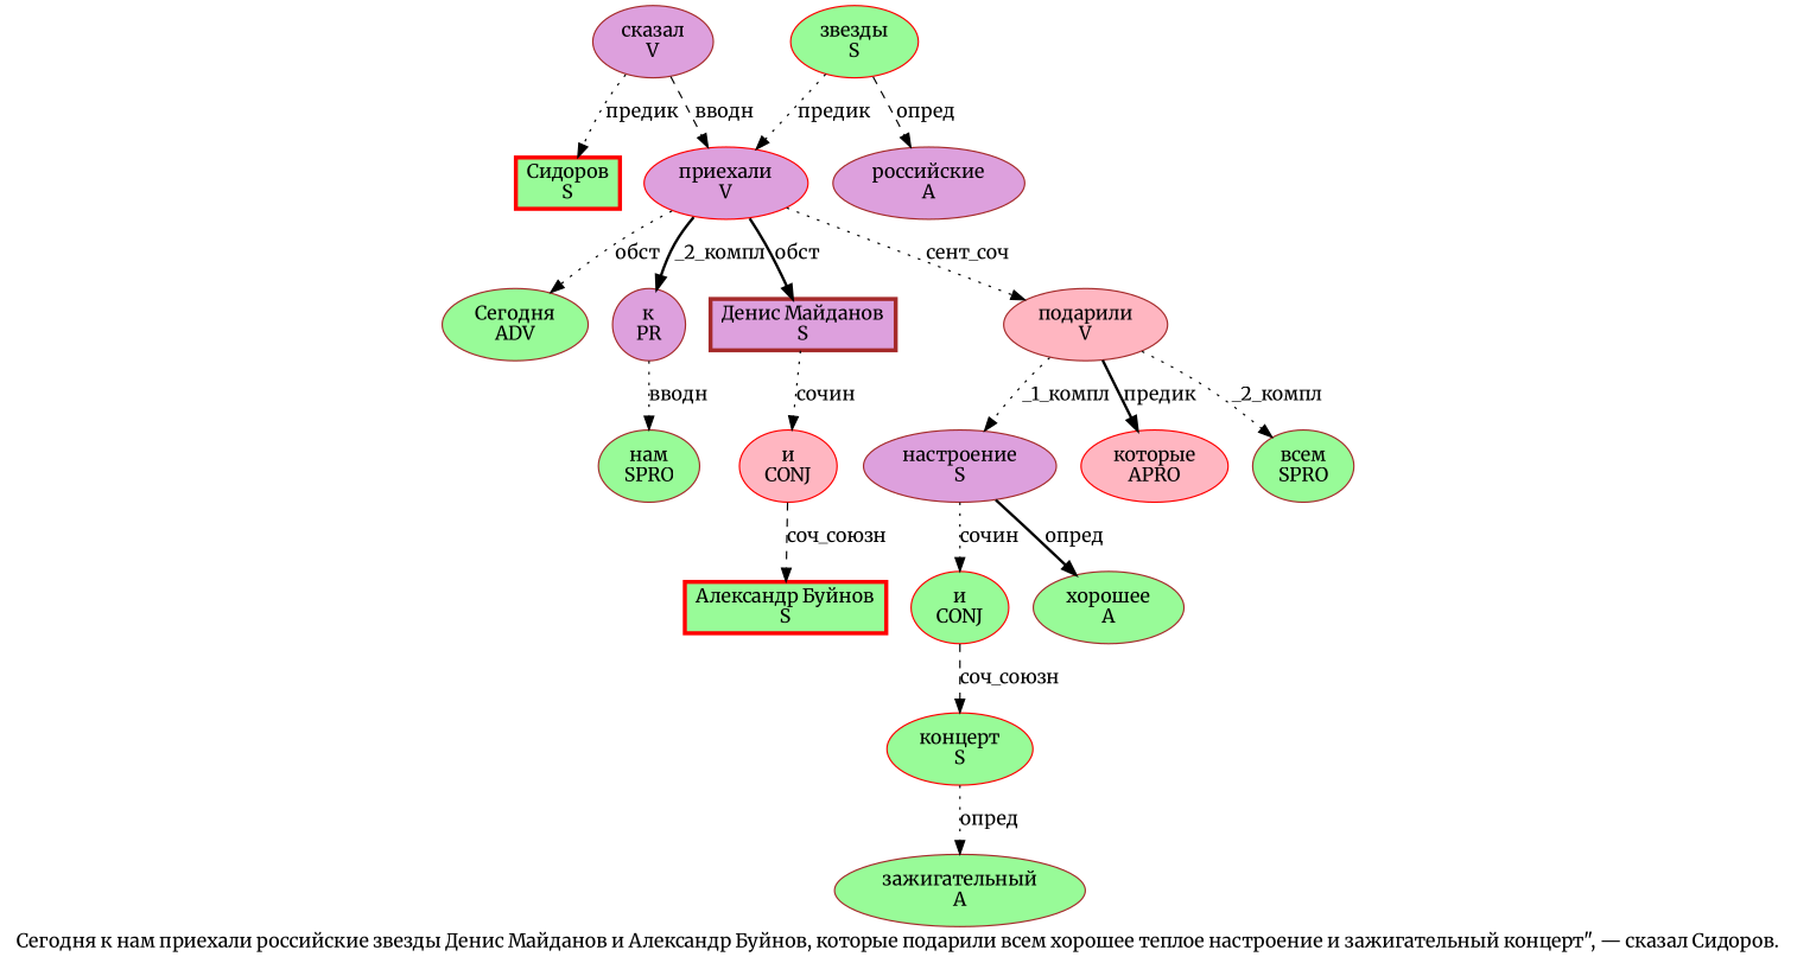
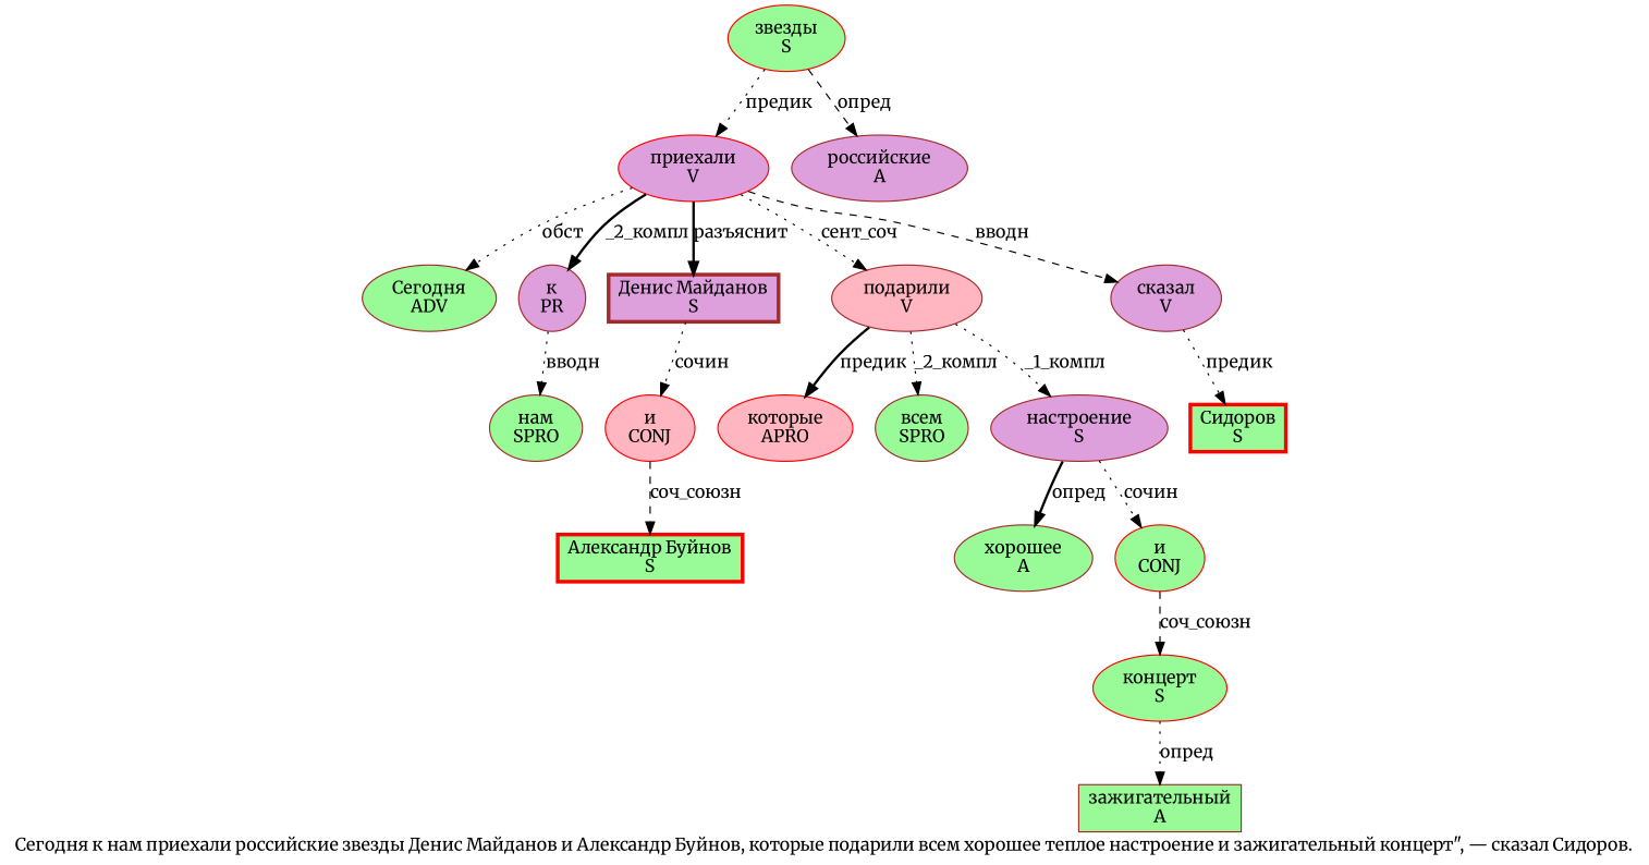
  digraph {
    fontname=Merriweather
    label="Сегодня к нам приехали российские звезды Денис Майданов и Александр Буйнов, которые подарили всем хорошее теплое настроение и зажигательный концерт\", — сказал Сидоров."
    node [color=brown fillcolor=palegreen fontname=Merriweather penwidth=1 shape=ellipse style=filled]
    edge [fontname=Merriweather style=dotted]
    n1 [label="Сегодня\nADV"]
    n2 [fillcolor=plum label="к\nPR"]
    n3 [label="нам\nSPRO"]
    n4 [color=red fillcolor=plum label="приехали\nV"]
    n5 [fillcolor=plum label="Денис Майданов\nS" penwidth=3 shape=box]
    n6 [fillcolor=lightpink label="подарили\nV"]
    n7 [fillcolor=plum label="сказал\nV"]
    n8 [color=red label="звезды\nS"]
    n9 [fillcolor=plum label="российские\nA"]
    n10 [color=red fillcolor=lightpink label="и\nCONJ"]
    n11 [color=red fillcolor=lightpink label="которые\nAPRO"]
    n12 [label="всем\nSPRO"]
    n13 [fillcolor=plum label="настроение\nS"]
    n14 [color=red label="Сидоров\nS" penwidth=3 shape=box]
    n15 [color=red label="Александр Буйнов\nS" penwidth=3 shape=box]
    n16 [label="хорошее\nA"]
    n17 [color=red label="и\nCONJ"]
    n18 [color=red label="концерт\nS"]
-   n19 [label="зажигательный\nA"]
+   n19 [label="зажигательный\nA" shape=box]
    n2 -> n3 [label="вводн"]
    n4 -> n1 [label="обст"]
    n4 -> n2 [label="_2_компл" style=bold]
-   n4 -> n5 [label="обст" style=bold]
+   n4 -> n5 [label="разъяснит" style=bold]
    n4 -> n6 [label="сент_соч"]
-   n7 -> n4 [label="вводн" style=dashed]
+   n4 -> n7 [label="вводн" style=dashed]
    n5 -> n10 [label="сочин"]
    n6 -> n11 [label="предик" style=bold]
    n6 -> n12 [label="_2_компл"]
    n6 -> n13 [label="_1_компл"]
    n7 -> n14 [label="предик"]
    n8 -> n4 [label="предик"]
    n8 -> n9 [label="опред" style=dashed]
    n10 -> n15 [label="соч_союзн" style=dashed]
    n13 -> n16 [label="опред" style=bold]
    n13 -> n17 [label="сочин"]
    n17 -> n18 [label="соч_союзн" style=dashed]
    n18 -> n19 [label="опред"]
  }
